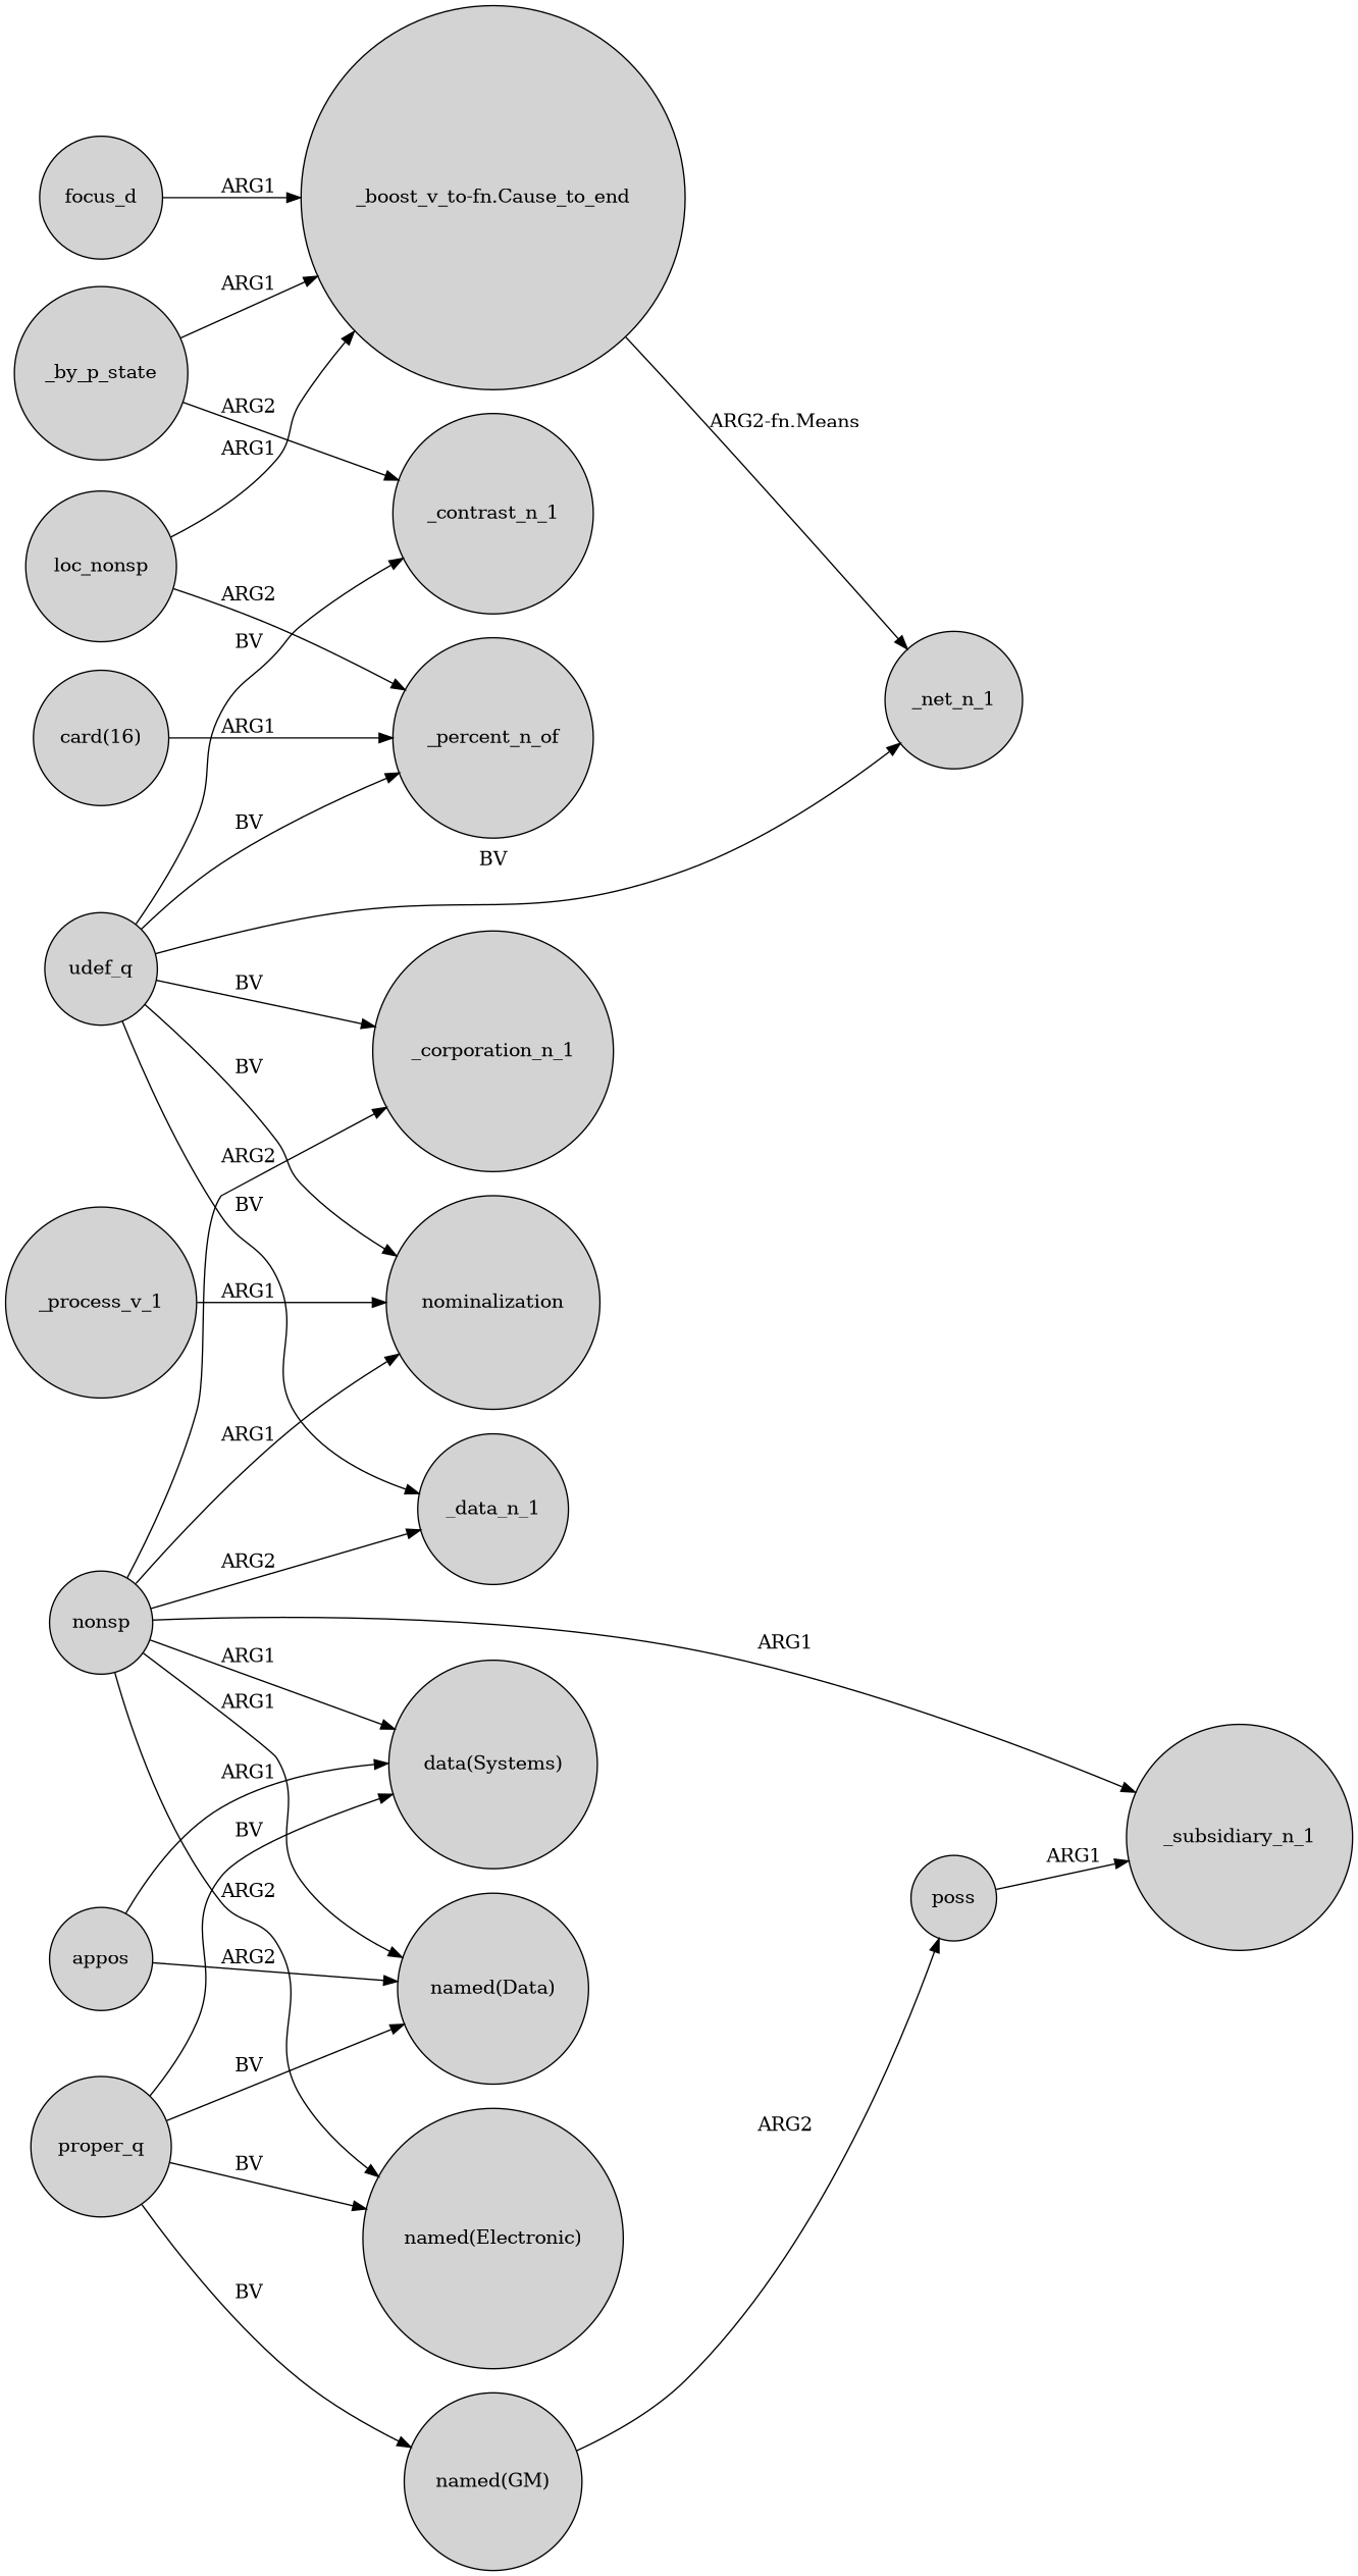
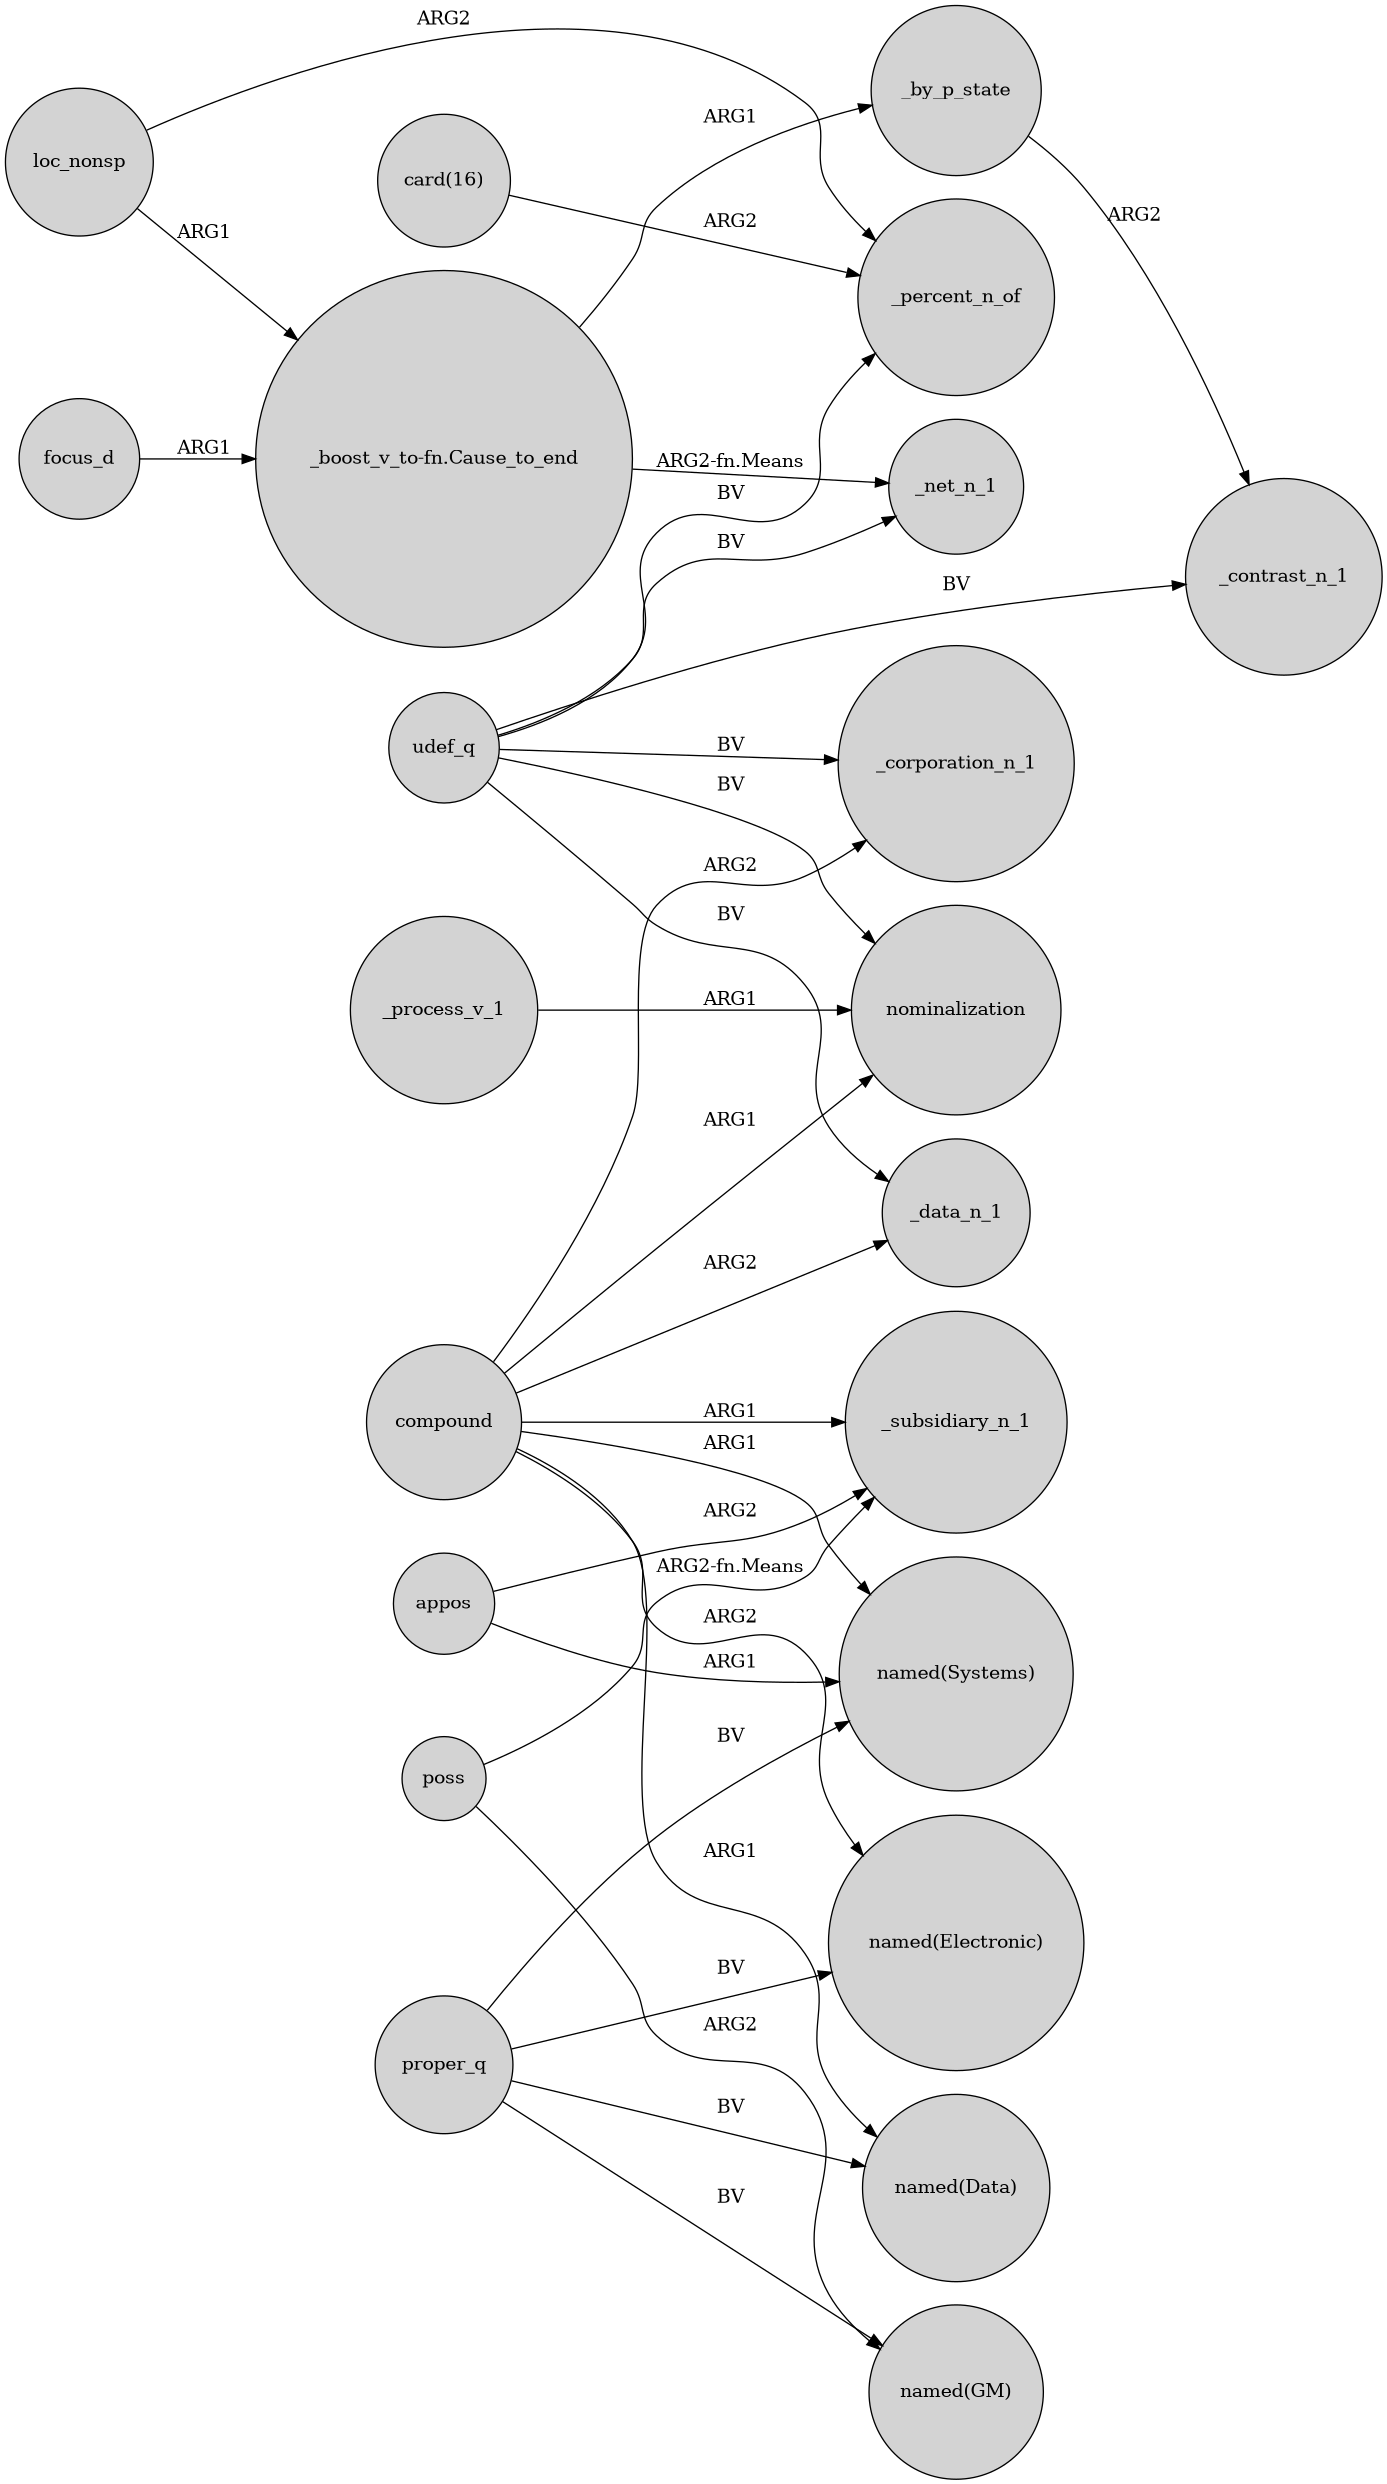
  digraph {
    rankdir=LR
    node [shape=circle style=filled]
    _by_p_state
    "_boost_v_to-fn.Cause_to_end"
    _contrast_n_1
    _net_n_1
    appos
-   "named(Systems)" [label="data(Systems)"]
+   "named(Systems)"
    _subsidiary_n_1
    udef_q
    _percent_n_of
    nominalization
    _corporation_n_1
    _data_n_1
-   compound [label=nonsp]
+   compound
    "named(Electronic)"
    "named(Data)"
    loc_nonsp
    _process_v_1
    proper_q
    "named(GM)"
    poss
    focus_d
    "card(16)"
-   _by_p_state -> "_boost_v_to-fn.Cause_to_end" [label=ARG1]
+   "_boost_v_to-fn.Cause_to_end" -> _by_p_state [label=ARG1]
    _by_p_state -> _contrast_n_1 [label=ARG2]
    "_boost_v_to-fn.Cause_to_end" -> _net_n_1 [label="ARG2-fn.Means"]
    appos -> "named(Systems)" [label=ARG1]
-   appos -> "named(Data)" [label=ARG2]
+   appos -> _subsidiary_n_1 [label=ARG2]
    udef_q -> _contrast_n_1 [label=BV]
    udef_q -> _net_n_1 [label=BV]
    udef_q -> _percent_n_of [label=BV]
    udef_q -> nominalization [label=BV]
    udef_q -> _corporation_n_1 [label=BV]
    udef_q -> _data_n_1 [label=BV]
    compound -> "named(Systems)" [label=ARG1]
    compound -> _subsidiary_n_1 [label=ARG1]
    compound -> nominalization [label=ARG1]
    compound -> _corporation_n_1 [label=ARG2]
    compound -> _data_n_1 [label=ARG2]
    compound -> "named(Electronic)" [label=ARG2]
    compound -> "named(Data)" [label=ARG1]
    loc_nonsp -> "_boost_v_to-fn.Cause_to_end" [label=ARG1]
    loc_nonsp -> _percent_n_of [label=ARG2]
    _process_v_1 -> nominalization [label=ARG1]
    proper_q -> "named(Systems)" [label=BV]
    proper_q -> "named(Electronic)" [label=BV]
    proper_q -> "named(Data)" [label=BV]
    proper_q -> "named(GM)" [label=BV]
-   poss -> _subsidiary_n_1 [label=ARG1]
-   "named(GM)" -> poss [label=ARG2]
+   poss -> _subsidiary_n_1 [label="ARG2-fn.Means"]
+   poss -> "named(GM)" [label=ARG2]
    focus_d -> "_boost_v_to-fn.Cause_to_end" [label=ARG1]
-   "card(16)" -> _percent_n_of [label=ARG1]
+   "card(16)" -> _percent_n_of [label=ARG2]
  }
